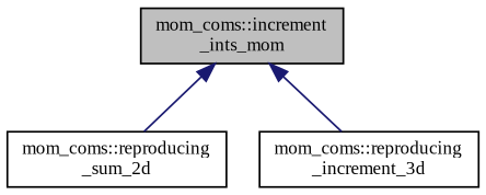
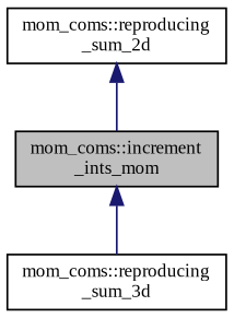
  digraph {
    fontname="Liberation Serif"
    rankdir=TB
    node [color=black fillcolor=white fontname="Liberation Serif" fontsize=10 shape=record style=filled]
    edge [color=midnightblue dir=back fontname="Liberation Serif" fontsize=10 labelfontname=Helvetica labelfontsize=10 style=solid]
    n1 [fillcolor=grey75 fontcolor=black height=0.2 label="mom_coms::increment\l_ints_mom" width=0.4]
    n2 [height=0.2 label="mom_coms::reproducing\l_sum_2d" width=0.4]
-   n3 [height=0.2 label="mom_coms::reproducing\l_increment_3d" width=0.4]
-   n1 -> n2
+   n3 [height=0.2 label="mom_coms::reproducing\l_sum_3d" width=0.4]
+   n2 -> n1
    n1 -> n3
  }
